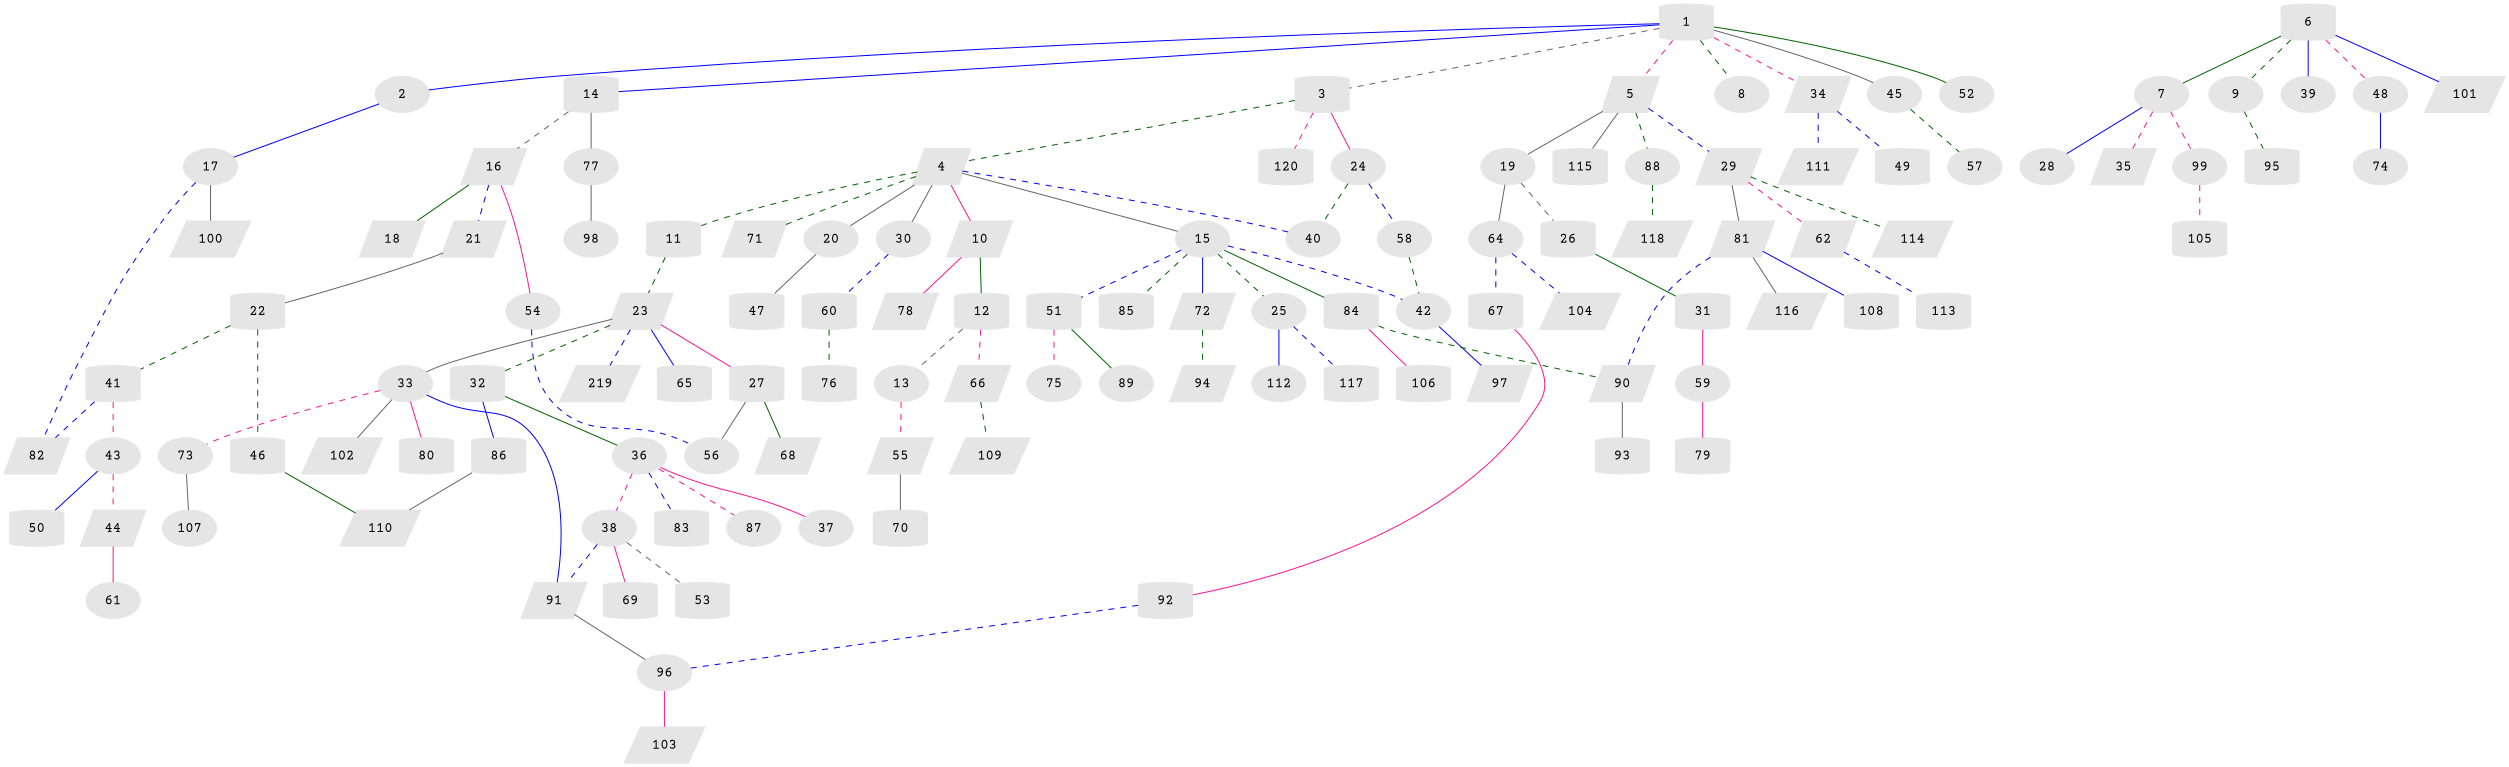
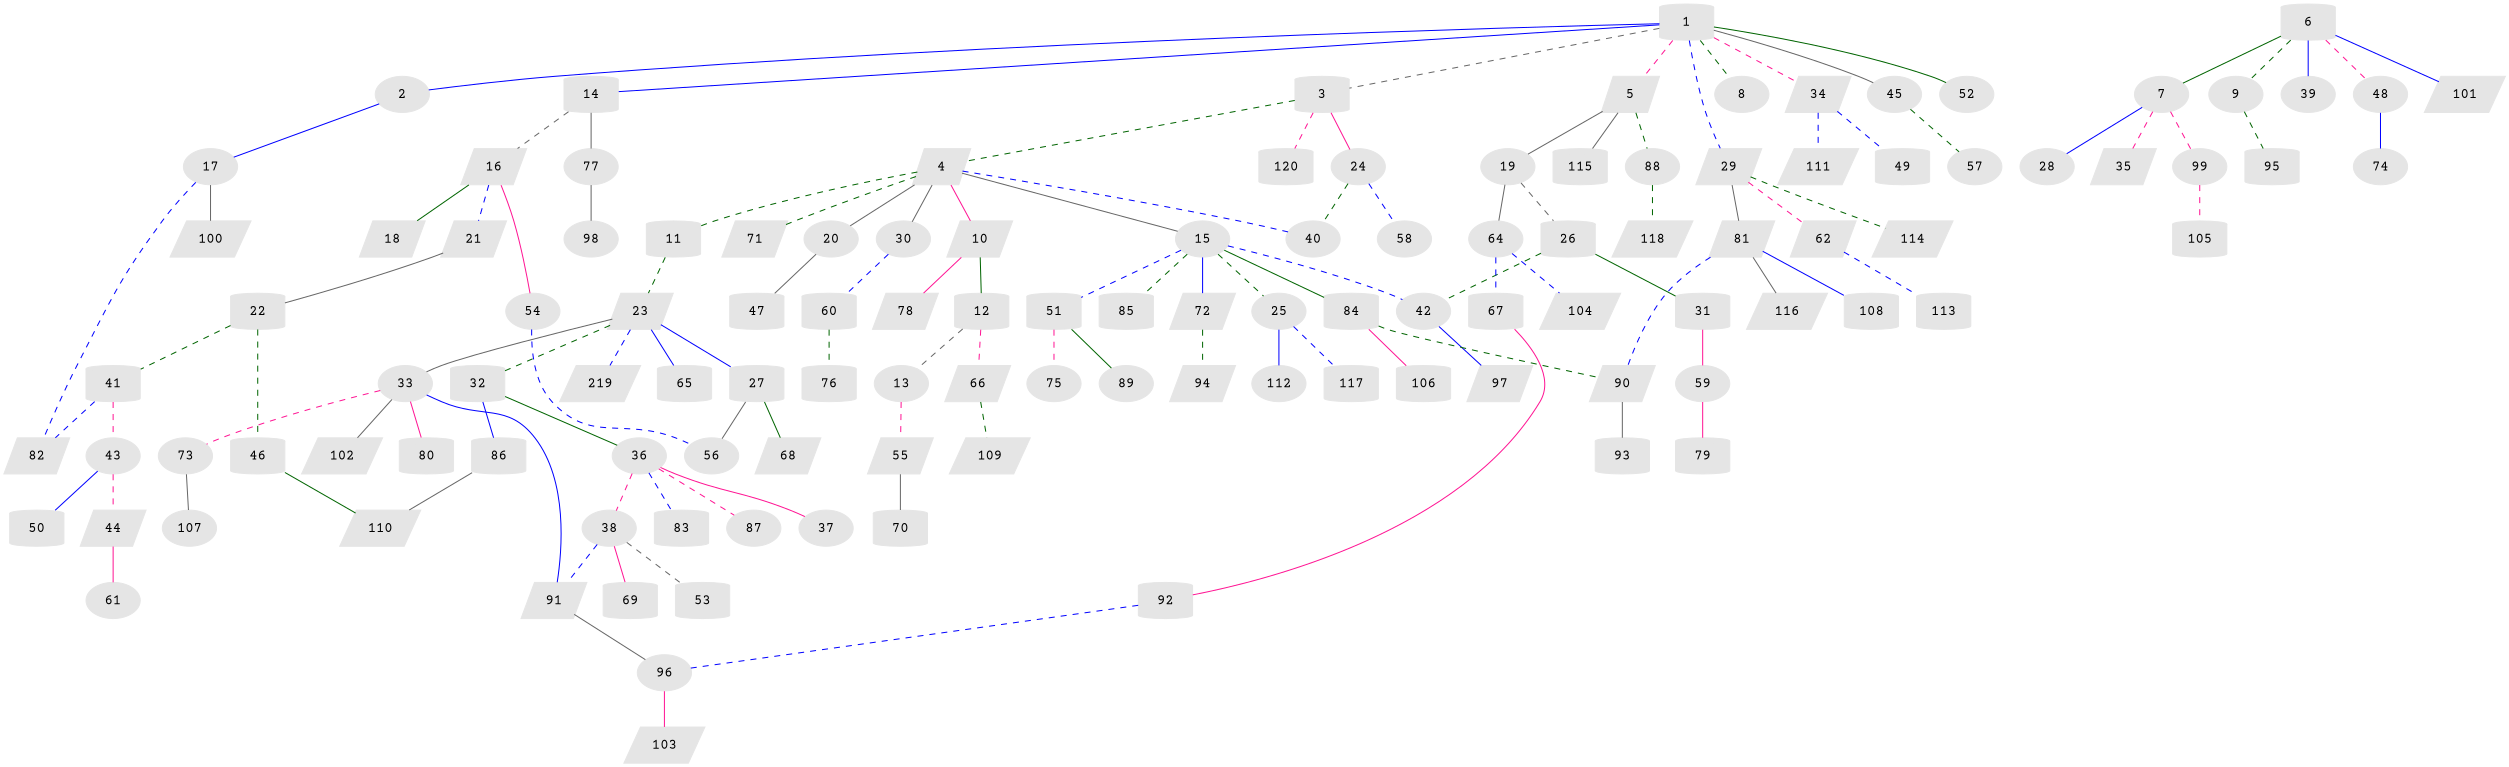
  graph {
    fontname="Courier Prime"
    node [color=gray90 fontname="Courier Prime" shape=ellipse style=filled]
    edge [color=blue fontname="Courier Prime" style=dashed]
    1 [shape=cylinder]
    2
    3 [shape=cylinder]
    5 [shape=parallelogram]
    8
    14 [shape=cylinder]
    29 [shape=parallelogram]
    34 [shape=parallelogram]
    45
    52
    17
    4 [shape=parallelogram]
    24
    120 [shape=cylinder]
    19
    88
    115 [shape=cylinder]
    16 [shape=parallelogram]
    77
    62 [shape=parallelogram]
    81 [shape=parallelogram]
    114 [shape=parallelogram]
    49 [shape=cylinder]
    111 [shape=parallelogram]
    57
    82 [shape=parallelogram]
    100 [shape=parallelogram]
    10 [shape=parallelogram]
    11 [shape=cylinder]
    15
    20
    30
    71 [shape=parallelogram]
    40
    58
    6 [shape=cylinder]
    7
    9
    39
    48
    101 [shape=parallelogram]
    12 [shape=cylinder]
    78 [shape=parallelogram]
    23 [shape=parallelogram]
    25
    42
    51 [shape=cylinder]
    72 [shape=parallelogram]
    84 [shape=cylinder]
    85 [shape=cylinder]
    47 [shape=cylinder]
    60 [shape=cylinder]
    26 [shape=cylinder]
    64
    118 [shape=parallelogram]
    28
    35 [shape=parallelogram]
    99
    95 [shape=cylinder]
    74
    105 [shape=cylinder]
    13
    66 [shape=parallelogram]
    27 [shape=cylinder]
    32 [shape=cylinder]
    33
    65 [shape=cylinder]
    n68 [label=219 shape=parallelogram]
    55 [shape=parallelogram]
    109 [shape=parallelogram]
    70 [shape=cylinder]
    18 [shape=parallelogram]
    21 [shape=parallelogram]
    54
    98
    112
    117 [shape=cylinder]
    97 [shape=parallelogram]
    75
    89
    94 [shape=parallelogram]
    90 [shape=parallelogram]
    106 [shape=cylinder]
    22 [shape=cylinder]
    56
    31 [shape=cylinder]
    67 [shape=cylinder]
    104 [shape=parallelogram]
    41 [shape=cylinder]
    46 [shape=cylinder]
    43
    110 [shape=parallelogram]
    68 [shape=parallelogram]
    36
    86 [shape=cylinder]
    73
    80 [shape=cylinder]
    91 [shape=parallelogram]
    102 [shape=parallelogram]
    59
    113 [shape=cylinder]
    108 [shape=cylinder]
    116 [shape=parallelogram]
    76 [shape=cylinder]
    79 [shape=cylinder]
    37
    38
    83 [shape=cylinder]
    87
    107
    96
    53 [shape=cylinder]
    69 [shape=cylinder]
    44 [shape=parallelogram]
    50 [shape=cylinder]
    61
    92 [shape=cylinder]
    93 [shape=cylinder]
    103 [shape=parallelogram]
    1 -- 2 [style=solid]
    1 -- 3 [color=gray40]
    1 -- 5 [color=deeppink]
    1 -- 8 [color=darkgreen]
    1 -- 14 [style=solid]
-   5 -- 29
+   1 -- 29
    1 -- 34 [color=deeppink]
    1 -- 45 [color=gray40 style=solid]
    1 -- 52 [color=darkgreen style=solid]
    2 -- 17 [style=solid]
    3 -- 4 [color=darkgreen]
    3 -- 24 [color=deeppink style=solid]
    3 -- 120 [color=deeppink]
    5 -- 19 [color=gray40 style=solid]
    5 -- 88 [color=darkgreen]
    5 -- 115 [color=gray40 style=solid]
    14 -- 16 [color=gray40]
    14 -- 77 [color=gray40 style=solid]
    29 -- 62 [color=deeppink]
    29 -- 81 [color=gray40 style=solid]
    29 -- 114 [color=darkgreen]
    34 -- 49
    34 -- 111
    45 -- 57 [color=darkgreen]
    17 -- 82
    17 -- 100 [color=gray40 style=solid]
    4 -- 10 [color=deeppink style=solid]
    4 -- 11 [color=darkgreen]
    4 -- 15 [color=gray40 style=solid]
    4 -- 20 [color=gray40 style=solid]
    4 -- 30 [color=gray40 style=solid]
    4 -- 71 [color=darkgreen]
    4 -- 40
    24 -- 40 [color=darkgreen]
    24 -- 58
    19 -- 26 [color=gray40]
    19 -- 64 [color=gray40 style=solid]
    88 -- 118 [color=darkgreen]
    16 -- 18 [color=darkgreen style=solid]
    16 -- 21
    16 -- 54 [color=deeppink style=solid]
    77 -- 98 [color=gray40 style=solid]
    62 -- 113
    81 -- 90
    81 -- 108 [style=solid]
    81 -- 116 [color=gray40 style=solid]
    10 -- 12 [color=darkgreen style=solid]
    10 -- 78 [color=deeppink style=solid]
    11 -- 23 [color=darkgreen]
    15 -- 25 [color=darkgreen]
    15 -- 42
    15 -- 51
    15 -- 72 [style=solid]
    15 -- 84 [color=darkgreen style=solid]
    15 -- 85 [color=darkgreen]
    20 -- 47 [color=gray40 style=solid]
    30 -- 60
    6 -- 7 [color=darkgreen style=solid]
    6 -- 9 [color=darkgreen]
    6 -- 39 [style=solid]
    6 -- 48 [color=deeppink]
    6 -- 101 [style=solid]
    7 -- 28 [style=solid]
    7 -- 35 [color=deeppink]
    7 -- 99 [color=deeppink]
    9 -- 95 [color=darkgreen]
    48 -- 74 [style=solid]
    12 -- 13 [color=gray40]
    12 -- 66 [color=deeppink]
-   23 -- 27 [color=deeppink style=solid]
+   23 -- 27 [style=solid]
    23 -- 32 [color=darkgreen]
    23 -- 33 [color=gray40 style=solid]
    23 -- 65 [style=solid]
    23 -- n68
    25 -- 112 [style=solid]
    25 -- 117
    42 -- 97 [style=solid]
    51 -- 75 [color=deeppink]
    51 -- 89 [color=darkgreen style=solid]
    72 -- 94 [color=darkgreen]
    84 -- 90 [color=darkgreen]
    84 -- 106 [color=deeppink style=solid]
    60 -- 76 [color=darkgreen]
-   58 -- 42 [color=darkgreen]
+   26 -- 42 [color=darkgreen]
    26 -- 31 [color=darkgreen style=solid]
    64 -- 67
    64 -- 104
    99 -- 105 [color=deeppink]
    13 -- 55 [color=deeppink]
    66 -- 109 [color=darkgreen]
    27 -- 56 [color=gray40 style=solid]
    27 -- 68 [color=darkgreen style=solid]
    32 -- 36 [color=darkgreen style=solid]
    32 -- 86 [style=solid]
    33 -- 73 [color=deeppink]
    33 -- 80 [color=deeppink style=solid]
    33 -- 91 [style=solid]
    33 -- 102 [color=gray40 style=solid]
    55 -- 70 [color=gray40 style=solid]
    21 -- 22 [color=gray40 style=solid]
    54 -- 56
    90 -- 93 [color=gray40 style=solid]
    22 -- 41 [color=darkgreen]
    22 -- 46 [color=darkgreen]
    31 -- 59 [color=deeppink style=solid]
    67 -- 92 [color=deeppink style=solid]
    41 -- 82
    41 -- 43 [color=deeppink]
    46 -- 110 [color=darkgreen style=solid]
    43 -- 44 [color=deeppink]
    43 -- 50 [style=solid]
    36 -- 37 [color=deeppink style=solid]
    36 -- 38 [color=deeppink]
    36 -- 83
    36 -- 87 [color=deeppink]
    86 -- 110 [color=gray40 style=solid]
    73 -- 107 [color=gray40 style=solid]
    91 -- 96 [color=gray40 style=solid]
    59 -- 79 [color=deeppink style=solid]
    38 -- 91
    38 -- 53 [color=gray40]
    38 -- 69 [color=deeppink style=solid]
    96 -- 103 [color=deeppink style=solid]
    44 -- 61 [color=deeppink style=solid]
    92 -- 96
  }
